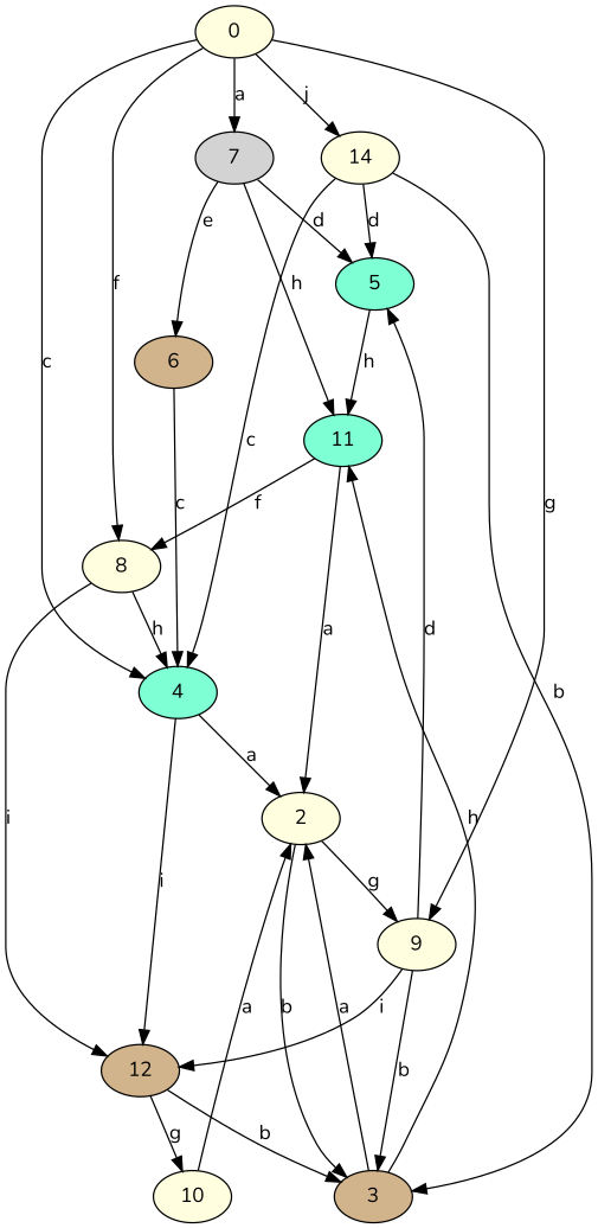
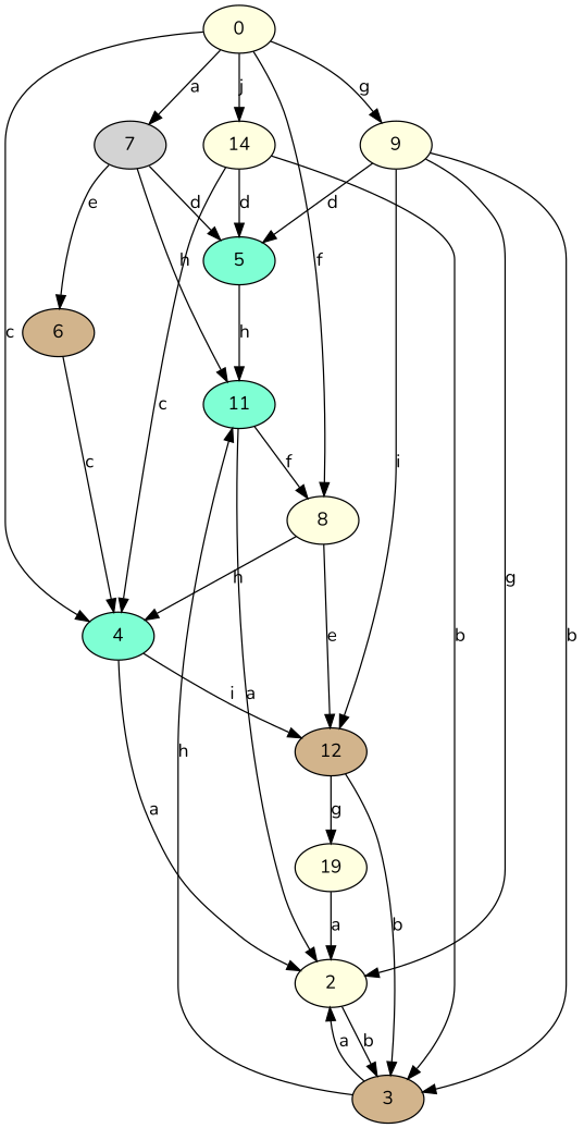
  strict digraph {
    fontname=Nunito
    node [fillcolor=lightyellow fontname=Nunito style=filled]
    edge [fontname=Nunito]
    n1 [fillcolor=lightgrey label=7]
    5 [fillcolor=aquamarine]
    6 [fillcolor=tan]
    11 [fillcolor=aquamarine]
    4 [fillcolor=aquamarine]
    2
    8
    3 [fillcolor=tan]
    9
    12 [fillcolor=tan]
-   10
+   10 [label=19]
    0
    n13 [label=14]
    n1 -> 5 [label=d]
    n1 -> 6 [label=e]
    n1 -> 11 [label=h]
    5 -> 11 [label=h]
    6 -> 4 [label=c]
    11 -> 2 [label=a]
    11 -> 8 [label=f]
    4 -> 2 [label=a]
    4 -> 12 [label=i]
    2 -> 3 [label=b]
-   2 -> 9 [label=g]
+   9 -> 2 [label=g]
    8 -> 4 [label=h]
-   8 -> 12 [label=i]
+   8 -> 12 [label=e]
    3 -> 11 [label=h]
    3 -> 2 [label=a]
    9 -> 5 [label=d]
    9 -> 3 [label=b]
    9 -> 12 [label=i]
    12 -> 3 [label=b]
    12 -> 10 [label=g]
    10 -> 2 [label=a]
    0 -> n1 [label=a]
    0 -> 4 [label=c]
    0 -> 8 [label=f]
    0 -> 9 [label=g]
    0 -> n13 [label=j]
    n13 -> 5 [label=d]
    n13 -> 4 [label=c]
    n13 -> 3 [label=b]
  }
